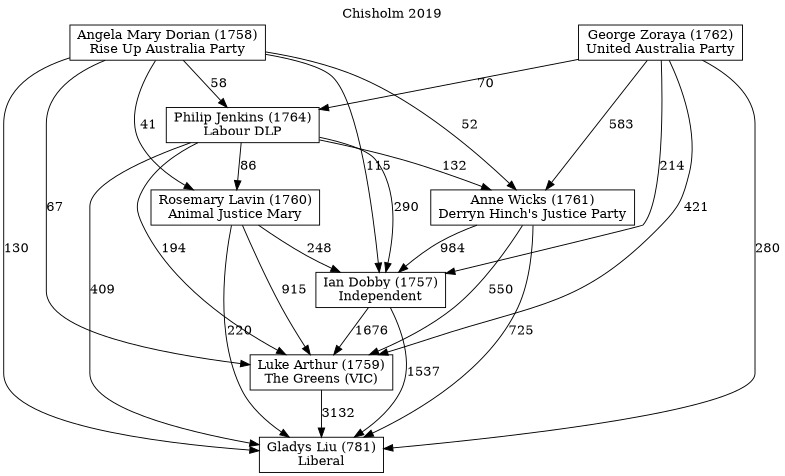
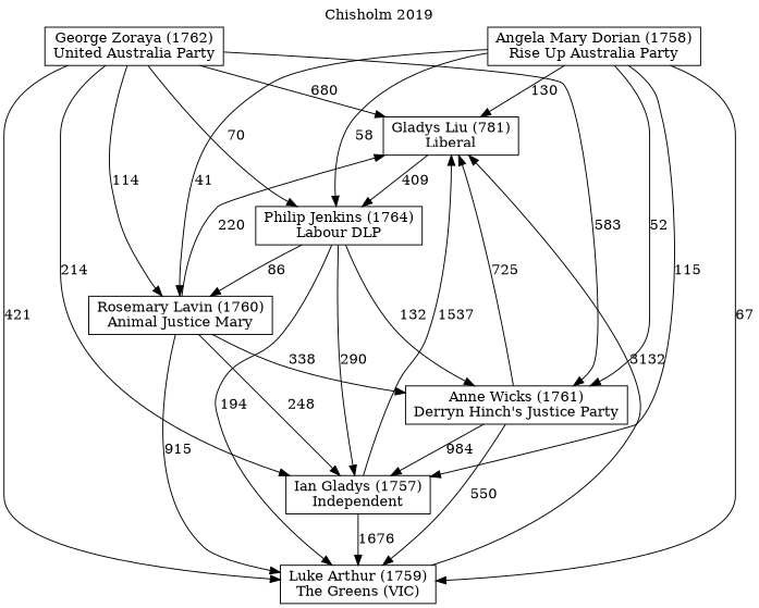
  digraph {
    label="Chisholm 2019"
    labelloc=t
    mclimit=10
    node [shape=box]
    n1 [label="Gladys Liu (781)\nLiberal"]
    n2 [label="Luke Arthur (1759)\nThe Greens (VIC)"]
-   n3 [label="Ian Dobby (1757)\nIndependent"]
+   n3 [label="Ian Gladys (1757)\nIndependent"]
    n4 [label="Anne Wicks (1761)\nDerryn Hinch's Justice Party"]
    n5 [label="Rosemary Lavin (1760)\nAnimal Justice Mary"]
    n6 [label="Philip Jenkins (1764)\nLabour DLP"]
    n7 [label="George Zoraya (1762)\nUnited Australia Party"]
    n8 [label="Angela Mary Dorian (1758)\nRise Up Australia Party"]
    n2 -> n1 [label=3132]
    n3 -> n1 [label=1537]
    n3 -> n2 [label=1676]
    n4 -> n1 [label=725]
    n4 -> n2 [label=550]
    n4 -> n3 [label=984]
    n5 -> n1 [label=220]
    n5 -> n2 [label=915]
    n5 -> n3 [label=248]
-   n6 -> n1 [label=409]
+   n5 -> n4 [label=338]
+   n1 -> n6 [label=409]
    n6 -> n2 [label=194]
    n6 -> n3 [label=290]
    n6 -> n4 [label=132]
    n6 -> n5 [label=86]
-   n7 -> n1 [label=280]
+   n7 -> n1 [label=680]
    n7 -> n2 [label=421]
    n7 -> n3 [label=214]
    n7 -> n4 [label=583]
+   n7 -> n5 [label=114]
    n7 -> n6 [label=70]
    n8 -> n1 [label=130]
    n8 -> n2 [label=67]
    n8 -> n3 [label=115]
    n8 -> n4 [label=52]
    n8 -> n5 [label=41]
    n8 -> n6 [label=58]
  }
